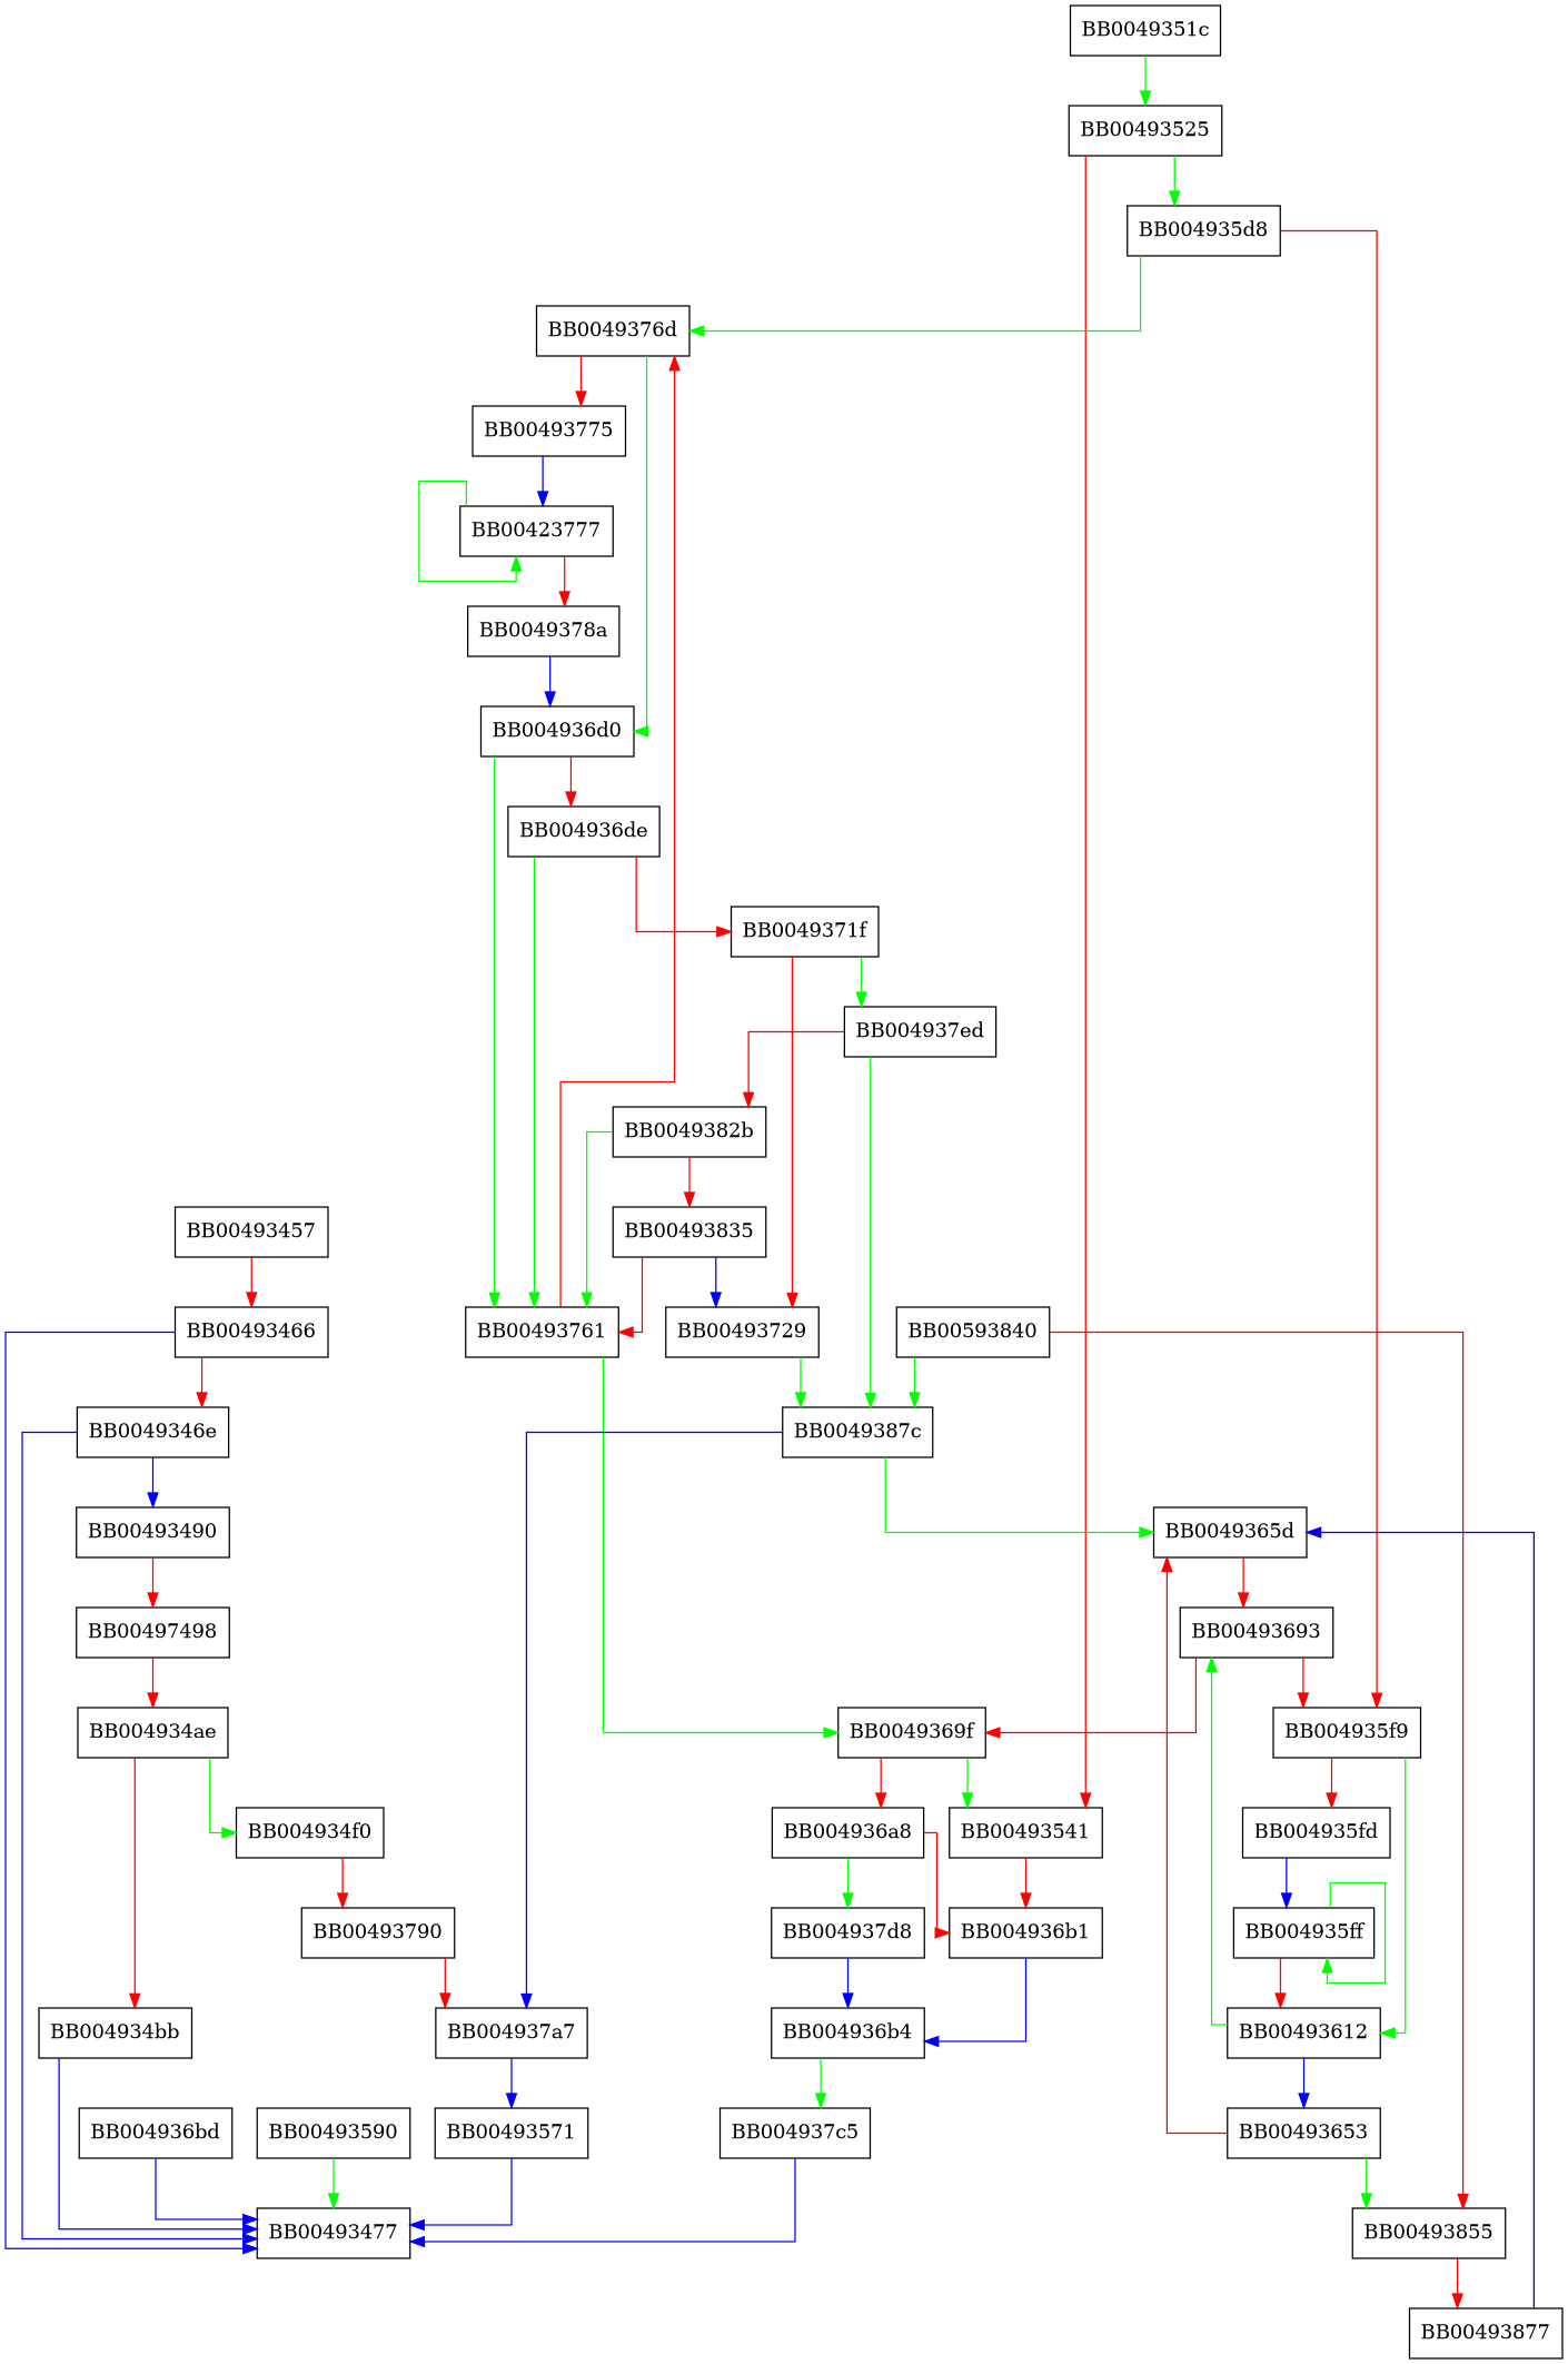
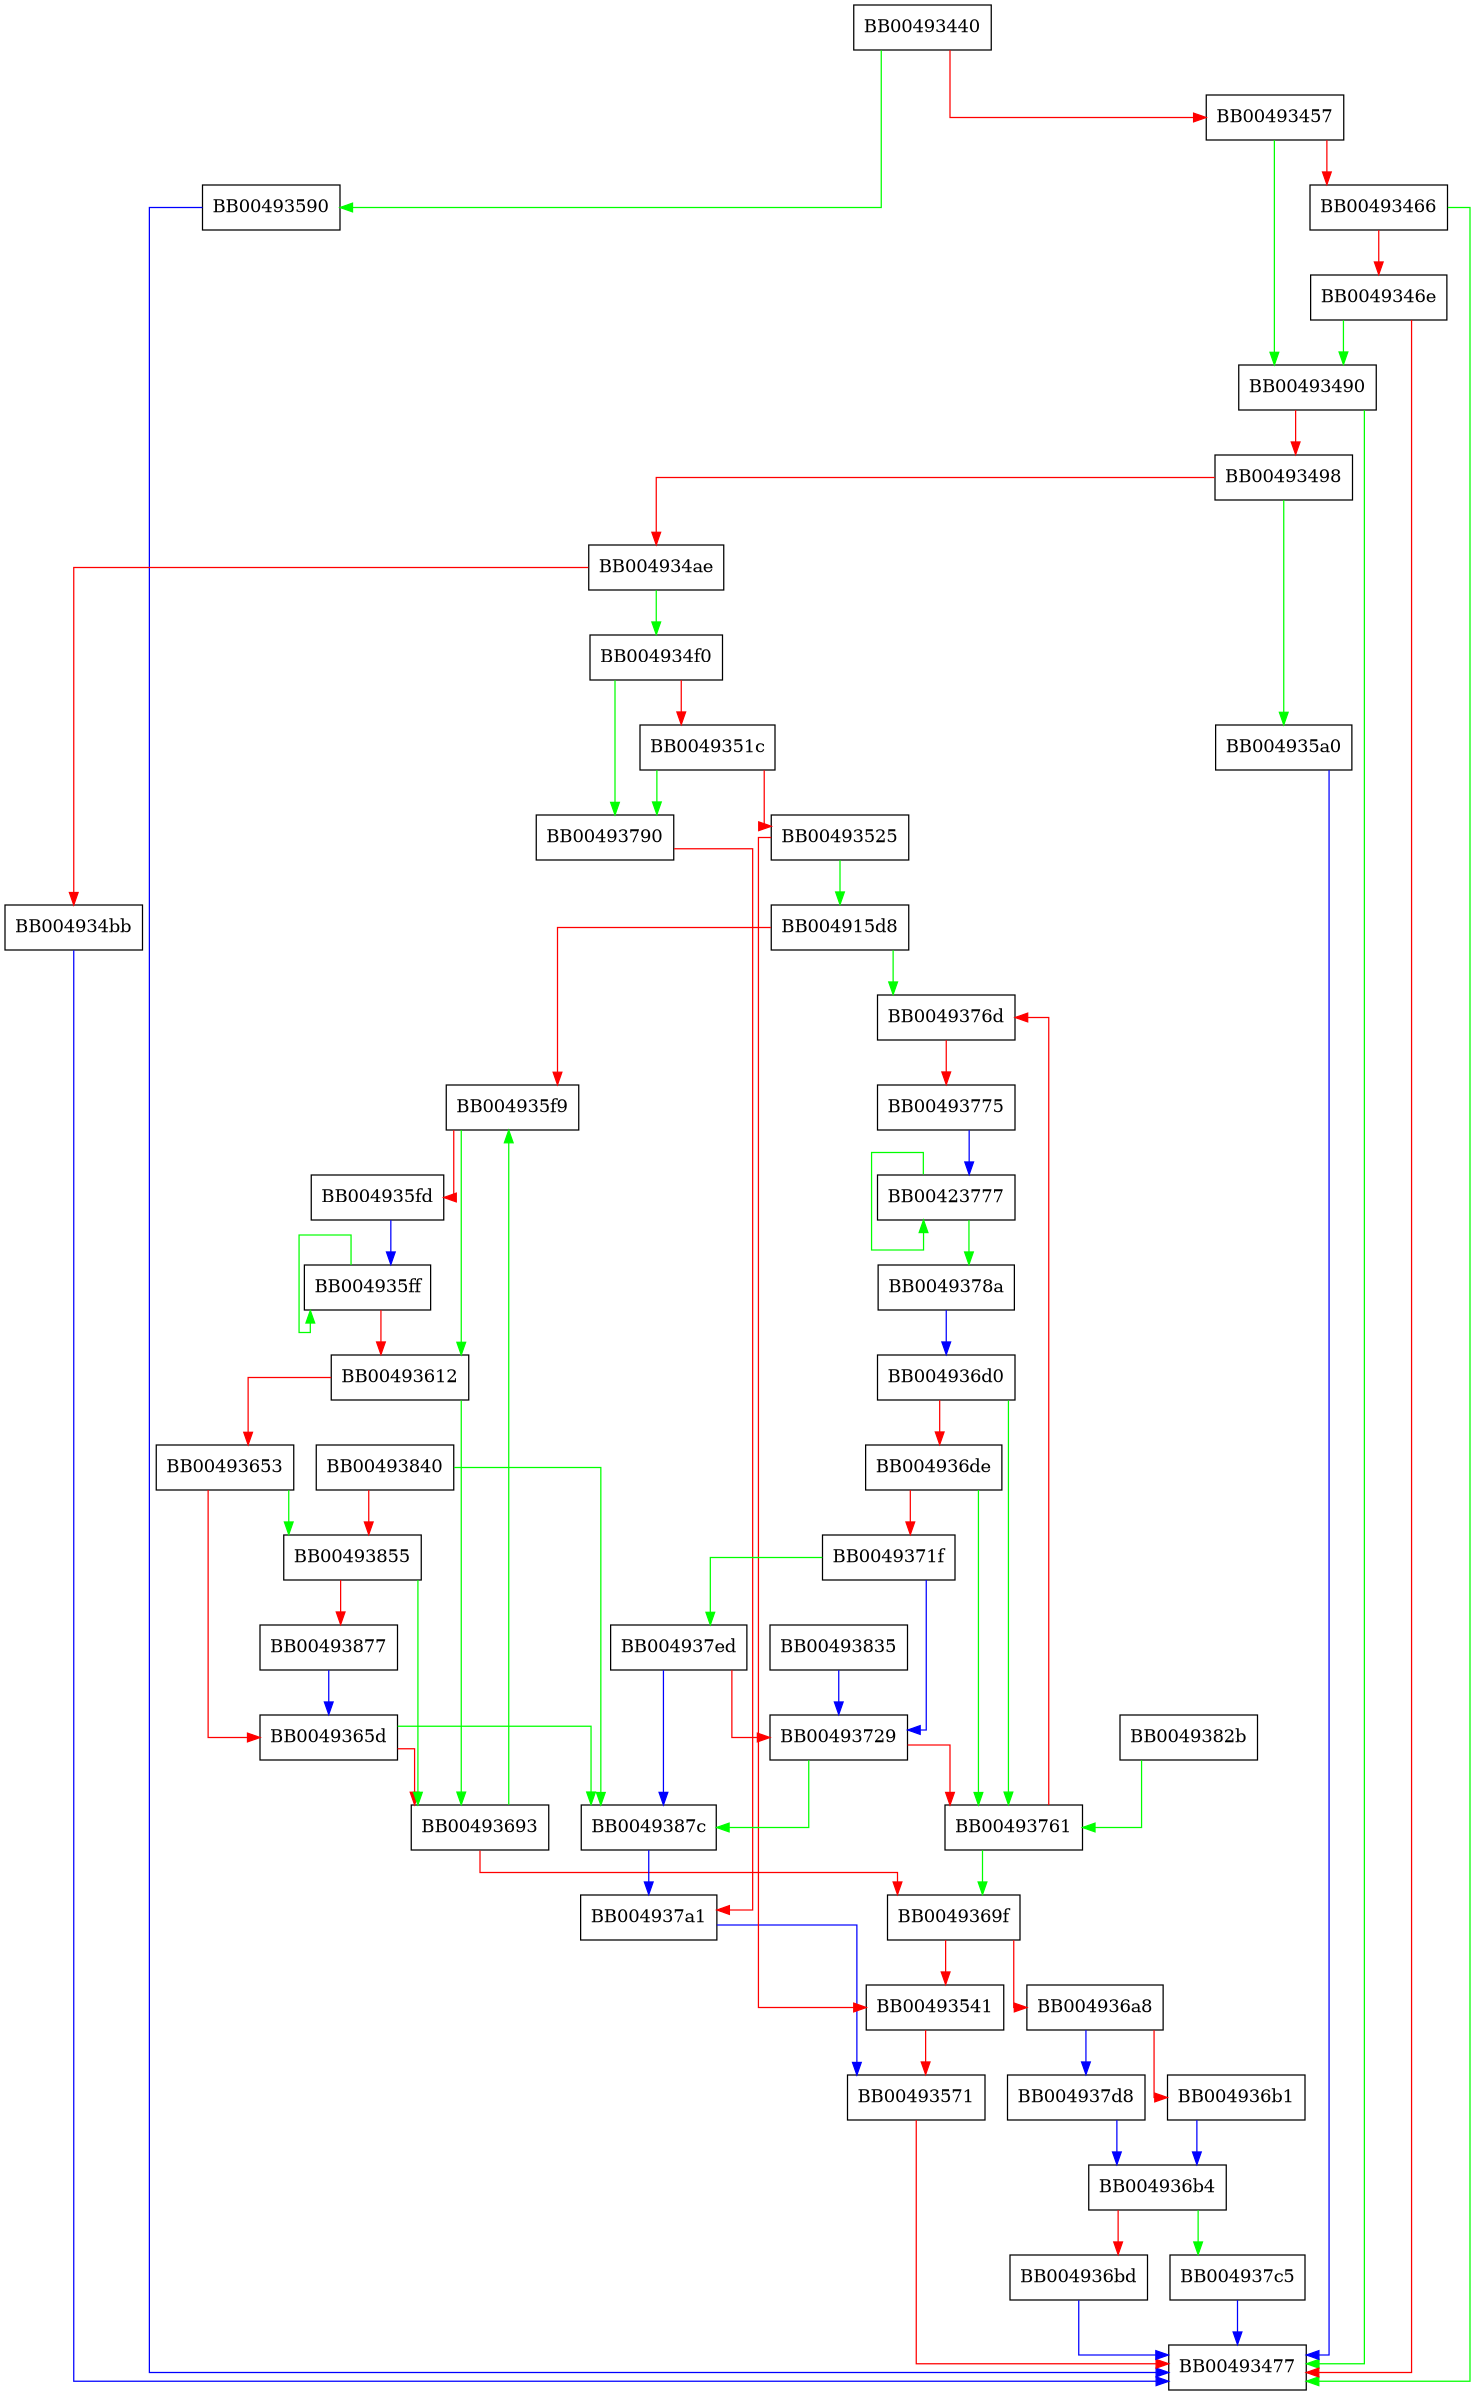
  digraph {
    splines=ortho
    node [shape=box]
    edge [color=red]
+   BB00493440
    BB00493590
    BB00493457
    BB00493477
    BB00493490
    BB00493466
-   BB00493498 [label=BB00497498]
+   BB00493498
    BB0049346e
+   BB004935a0
    BB004934ae
    BB004934f0
    BB004934bb
    BB00493790
    BB0049351c
-   BB004937a1 [label=BB004937a7]
+   BB004937a1
    BB00493525
    BB00493571
-   BB004935d8
+   BB004935d8 [label=BB004915d8]
    BB00493541
    BB0049376d
    BB004935f9
    BB004936d0
    BB00493775
    BB00493612
    BB004935fd
    BB00493761
    BB004936de
    n28 [label=BB00423777]
    BB00493693
    BB00493653
    BB004935ff
    BB0049369f
    BB0049365d
    BB00493855
    BB004936a8
-   BB00493840 [label=BB00593840]
+   BB00493840
    BB0049387c
    BB00493877
    BB004937d8
    BB004936b1
    BB004936b4
    BB004937c5
    BB004936bd
    BB0049371f
    BB004937ed
    BB00493729
    BB0049382b
    BB00493835
    BB0049378a
-   BB00493590 -> BB00493477 [color=green]
+   BB00493440 -> BB00493590 [color=green]
+   BB00493440 -> BB00493457
+   BB00493590 -> BB00493477 [color=blue]
+   BB00493457 -> BB00493490 [color=green]
    BB00493457 -> BB00493466
+   BB00493490 -> BB00493477 [color=green]
    BB00493490 -> BB00493498
-   BB00493466 -> BB00493477 [color=blue]
+   BB00493466 -> BB00493477 [color=green]
    BB00493466 -> BB0049346e
+   BB00493498 -> BB004935a0 [color=green]
    BB00493498 -> BB004934ae
-   BB0049346e -> BB00493477 [color=blue]
-   BB0049346e -> BB00493490 [color=blue]
+   BB0049346e -> BB00493477
+   BB0049346e -> BB00493490 [color=green]
+   BB004935a0 -> BB00493477 [color=blue]
    BB004934ae -> BB004934f0 [color=green]
    BB004934ae -> BB004934bb
-   BB004934f0 -> BB00493790
+   BB004934f0 -> BB00493790 [color=green]
+   BB004934f0 -> BB0049351c
    BB004934bb -> BB00493477 [color=blue]
    BB00493790 -> BB004937a1
-   BB0049351c -> BB00493525 [color=green]
+   BB0049351c -> BB00493790 [color=green]
+   BB0049351c -> BB00493525
    BB004937a1 -> BB00493571 [color=blue]
    BB00493525 -> BB004935d8 [color=green]
    BB00493525 -> BB00493541
-   BB00493571 -> BB00493477 [color=blue]
+   BB00493571 -> BB00493477
    BB004935d8 -> BB0049376d [color=green]
    BB004935d8 -> BB004935f9
-   BB00493541 -> BB004936b1
-   BB0049376d -> BB004936d0 [color=green]
+   BB00493541 -> BB00493571
    BB0049376d -> BB00493775
    BB004935f9 -> BB00493612 [color=green]
    BB004935f9 -> BB004935fd
    BB004936d0 -> BB00493761 [color=green]
    BB004936d0 -> BB004936de
    BB00493775 -> n28 [color=blue]
    BB00493612 -> BB00493693 [color=green]
-   BB00493612 -> BB00493653 [color=blue]
+   BB00493612 -> BB00493653
    BB004935fd -> BB004935ff [color=blue]
    BB00493761 -> BB0049376d
    BB00493761 -> BB0049369f [color=green]
    BB004936de -> BB00493761 [color=green]
    BB004936de -> BB0049371f
    n28 -> n28 [color=green]
-   n28 -> BB0049378a
-   BB00493693 -> BB004935f9
+   n28 -> BB0049378a [color=green]
+   BB00493693 -> BB004935f9 [color=green]
    BB00493693 -> BB0049369f
    BB00493653 -> BB0049365d
    BB00493653 -> BB00493855 [color=green]
    BB004935ff -> BB00493612
    BB004935ff -> BB004935ff [color=green]
-   BB0049369f -> BB00493541 [color=green]
+   BB0049369f -> BB00493541
    BB0049369f -> BB004936a8
    BB0049365d -> BB00493693
-   BB0049387c -> BB0049365d [color=green]
+   BB0049365d -> BB0049387c [color=green]
+   BB00493855 -> BB00493693 [color=green]
    BB00493855 -> BB00493877
-   BB004936a8 -> BB004937d8 [color=green]
+   BB004936a8 -> BB004937d8 [color=blue]
    BB004936a8 -> BB004936b1
    BB00493840 -> BB00493855
    BB00493840 -> BB0049387c [color=green]
    BB0049387c -> BB004937a1 [color=blue]
    BB00493877 -> BB0049365d [color=blue]
    BB004937d8 -> BB004936b4 [color=blue]
    BB004936b1 -> BB004936b4 [color=blue]
    BB004936b4 -> BB004937c5 [color=green]
+   BB004936b4 -> BB004936bd
    BB004937c5 -> BB00493477 [color=blue]
    BB004936bd -> BB00493477 [color=blue]
    BB0049371f -> BB004937ed [color=green]
-   BB0049371f -> BB00493729
-   BB004937ed -> BB0049387c [color=green]
-   BB004937ed -> BB0049382b
-   BB00493835 -> BB00493761
+   BB0049371f -> BB00493729 [color=blue]
+   BB004937ed -> BB0049387c [color=blue]
+   BB004937ed -> BB00493729
+   BB00493729 -> BB00493761
    BB00493729 -> BB0049387c [color=green]
    BB0049382b -> BB00493761 [color=green]
-   BB0049382b -> BB00493835
    BB00493835 -> BB00493729 [color=blue]
    BB0049378a -> BB004936d0 [color=blue]
  }
